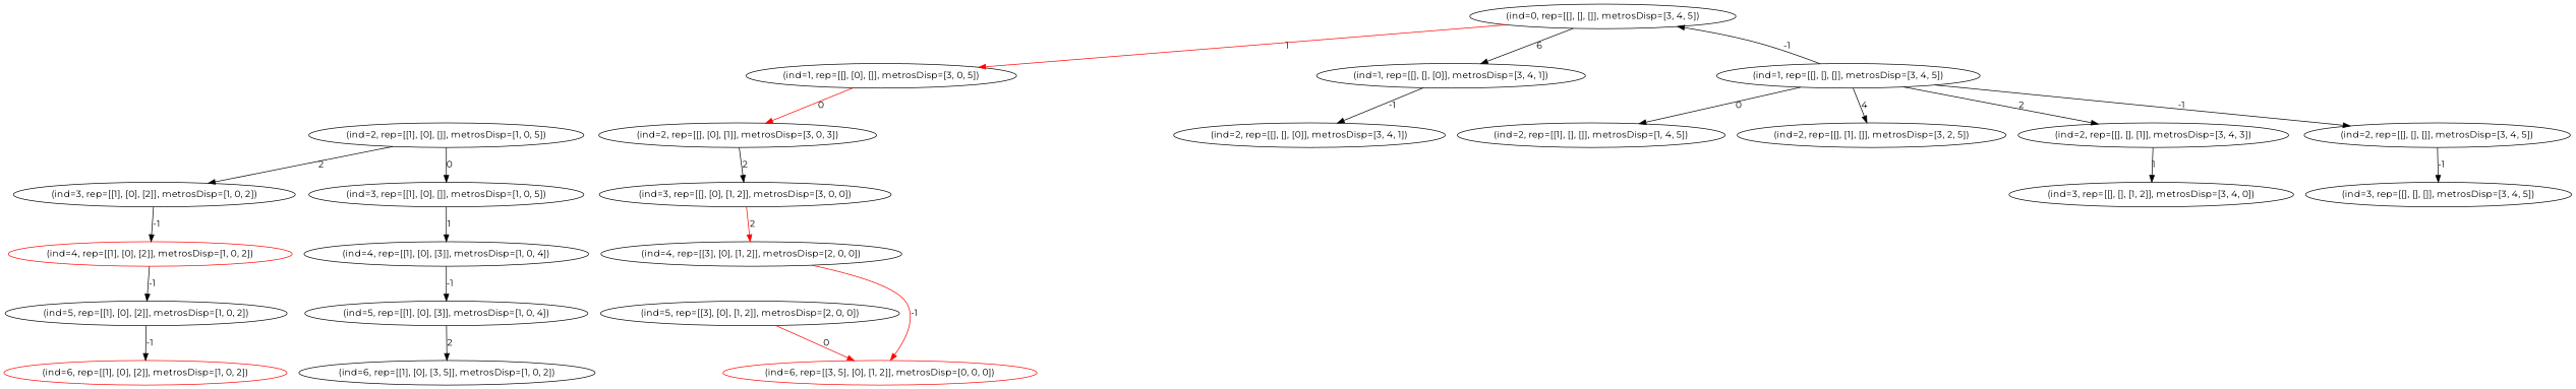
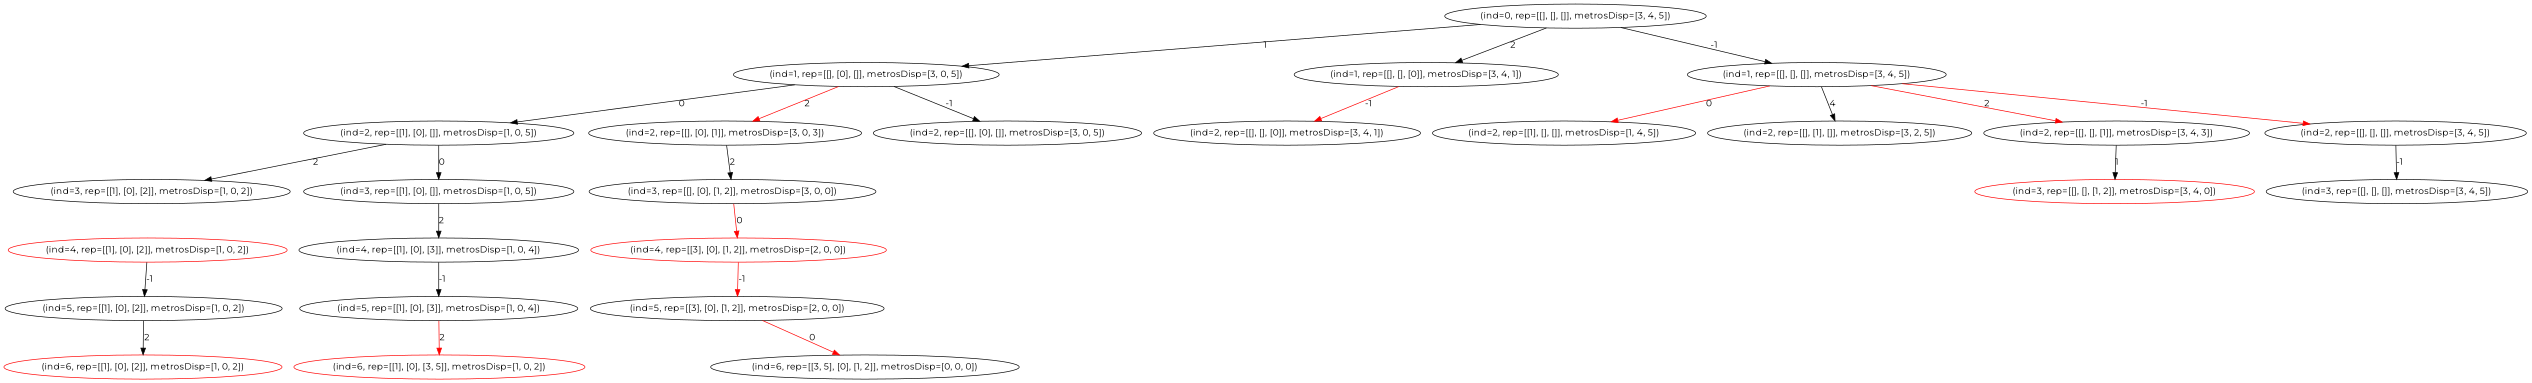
  strict digraph {
    fontname=Montserrat
    node [fontname=Montserrat]
    edge [fontname=Montserrat]
    n1 [label="(ind=5, rep=[[1], [0], [2]], metrosDisp=[1, 0, 2])"]
    n2 [color=red label="(ind=6, rep=[[1], [0], [2]], metrosDisp=[1, 0, 2])"]
    n3 [color=red label="(ind=4, rep=[[1], [0], [2]], metrosDisp=[1, 0, 2])"]
    n4 [label="(ind=3, rep=[[1], [0], [2]], metrosDisp=[1, 0, 2])"]
    n5 [label="(ind=2, rep=[[1], [0], []], metrosDisp=[1, 0, 5])"]
    n6 [label="(ind=3, rep=[[1], [0], []], metrosDisp=[1, 0, 5])"]
    n7 [label="(ind=4, rep=[[1], [0], [3]], metrosDisp=[1, 0, 4])"]
    n8 [label="(ind=5, rep=[[1], [0], [3]], metrosDisp=[1, 0, 4])"]
-   n9 [color=black label="(ind=6, rep=[[1], [0], [3, 5]], metrosDisp=[1, 0, 2])"]
+   n9 [color=red label="(ind=6, rep=[[1], [0], [3, 5]], metrosDisp=[1, 0, 2])"]
    n10 [label="(ind=1, rep=[[], [0], []], metrosDisp=[3, 0, 5])"]
    n11 [label="(ind=2, rep=[[], [0], [1]], metrosDisp=[3, 0, 3])"]
+   n12 [label="(ind=2, rep=[[], [0], []], metrosDisp=[3, 0, 5])"]
    n13 [label="(ind=3, rep=[[], [0], [1, 2]], metrosDisp=[3, 0, 0])"]
    n14 [label="(ind=5, rep=[[3], [0], [1, 2]], metrosDisp=[2, 0, 0])"]
-   n15 [color=red label="(ind=6, rep=[[3, 5], [0], [1, 2]], metrosDisp=[0, 0, 0])"]
-   n16 [label="(ind=4, rep=[[3], [0], [1, 2]], metrosDisp=[2, 0, 0])"]
+   n15 [color=black label="(ind=6, rep=[[3, 5], [0], [1, 2]], metrosDisp=[0, 0, 0])"]
+   n16 [label="(ind=4, rep=[[3], [0], [1, 2]], metrosDisp=[2, 0, 0])" color=red]
    n17 [label="(ind=0, rep=[[], [], []], metrosDisp=[3, 4, 5])"]
    n18 [label="(ind=1, rep=[[], [], [0]], metrosDisp=[3, 4, 1])"]
    n19 [label="(ind=1, rep=[[], [], []], metrosDisp=[3, 4, 5])"]
    n20 [label="(ind=2, rep=[[], [], [0]], metrosDisp=[3, 4, 1])"]
    n21 [label="(ind=2, rep=[[1], [], []], metrosDisp=[1, 4, 5])"]
    n22 [label="(ind=2, rep=[[], [1], []], metrosDisp=[3, 2, 5])"]
    n23 [label="(ind=2, rep=[[], [], [1]], metrosDisp=[3, 4, 3])"]
    n24 [label="(ind=2, rep=[[], [], []], metrosDisp=[3, 4, 5])"]
-   n25 [label="(ind=3, rep=[[], [], [1, 2]], metrosDisp=[3, 4, 0])"]
+   n25 [label="(ind=3, rep=[[], [], [1, 2]], metrosDisp=[3, 4, 0])" color=red]
    n26 [label="(ind=3, rep=[[], [], []], metrosDisp=[3, 4, 5])"]
-   n1 -> n2 [label=-1]
+   n1 -> n2 [label=2]
    n3 -> n1 [label=-1]
-   n4 -> n3 [label=-1]
    n5 -> n4 [label=2]
    n5 -> n6 [label=0]
-   n6 -> n7 [label=1]
+   n6 -> n7 [label=2]
    n7 -> n8 [label=-1]
-   n8 -> n9 [label=2]
-   n10 -> n11 [color=red label=0]
+   n8 -> n9 [label=2 color=red]
+   n10 -> n5 [label=0]
+   n10 -> n11 [color=red label=2]
+   n10 -> n12 [label=-1]
    n11 -> n13 [color=black label=2]
-   n13 -> n16 [color=red label=2]
+   n13 -> n16 [color=red label=0]
    n14 -> n15 [color=red label=0]
-   n16 -> n15 [color=red label=-1]
-   n17 -> n10 [color=red label=1]
-   n17 -> n18 [label=6]
-   n19 -> n17 [label=-1]
-   n18 -> n20 [label=-1]
-   n19 -> n21 [label=0]
+   n16 -> n14 [color=red label=-1]
+   n17 -> n10 [color=black label=1]
+   n17 -> n18 [label=2]
+   n17 -> n19 [label=-1]
+   n18 -> n20 [label=-1 color=red]
+   n19 -> n21 [label=0 color=red]
    n19 -> n22 [label=4]
-   n19 -> n23 [label=2]
-   n19 -> n24 [label=-1]
+   n19 -> n23 [label=2 color=red]
+   n19 -> n24 [label=-1 color=red]
    n23 -> n25 [label=1]
    n24 -> n26 [label=-1]
  }
